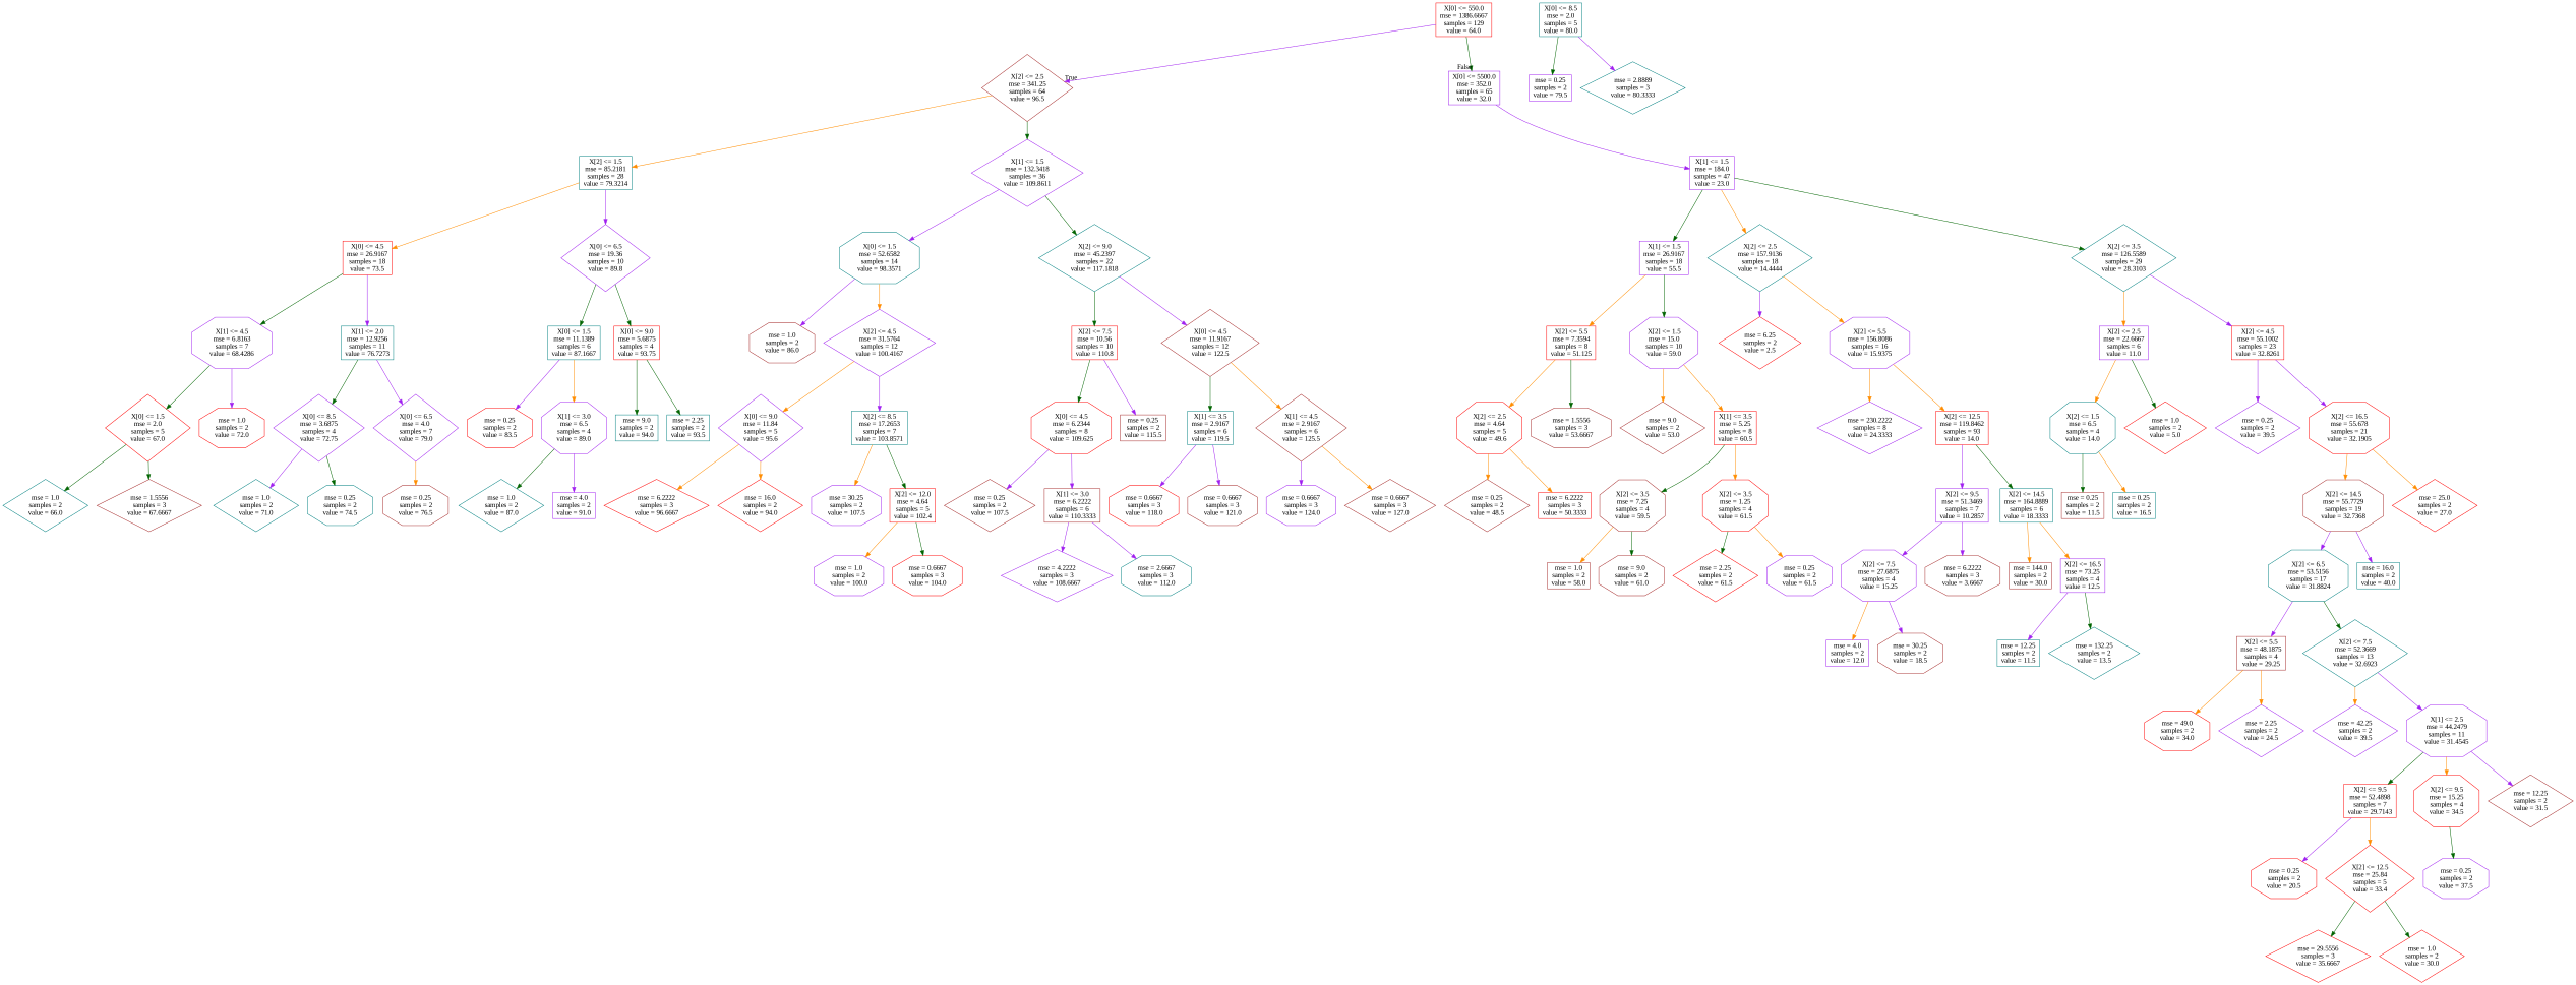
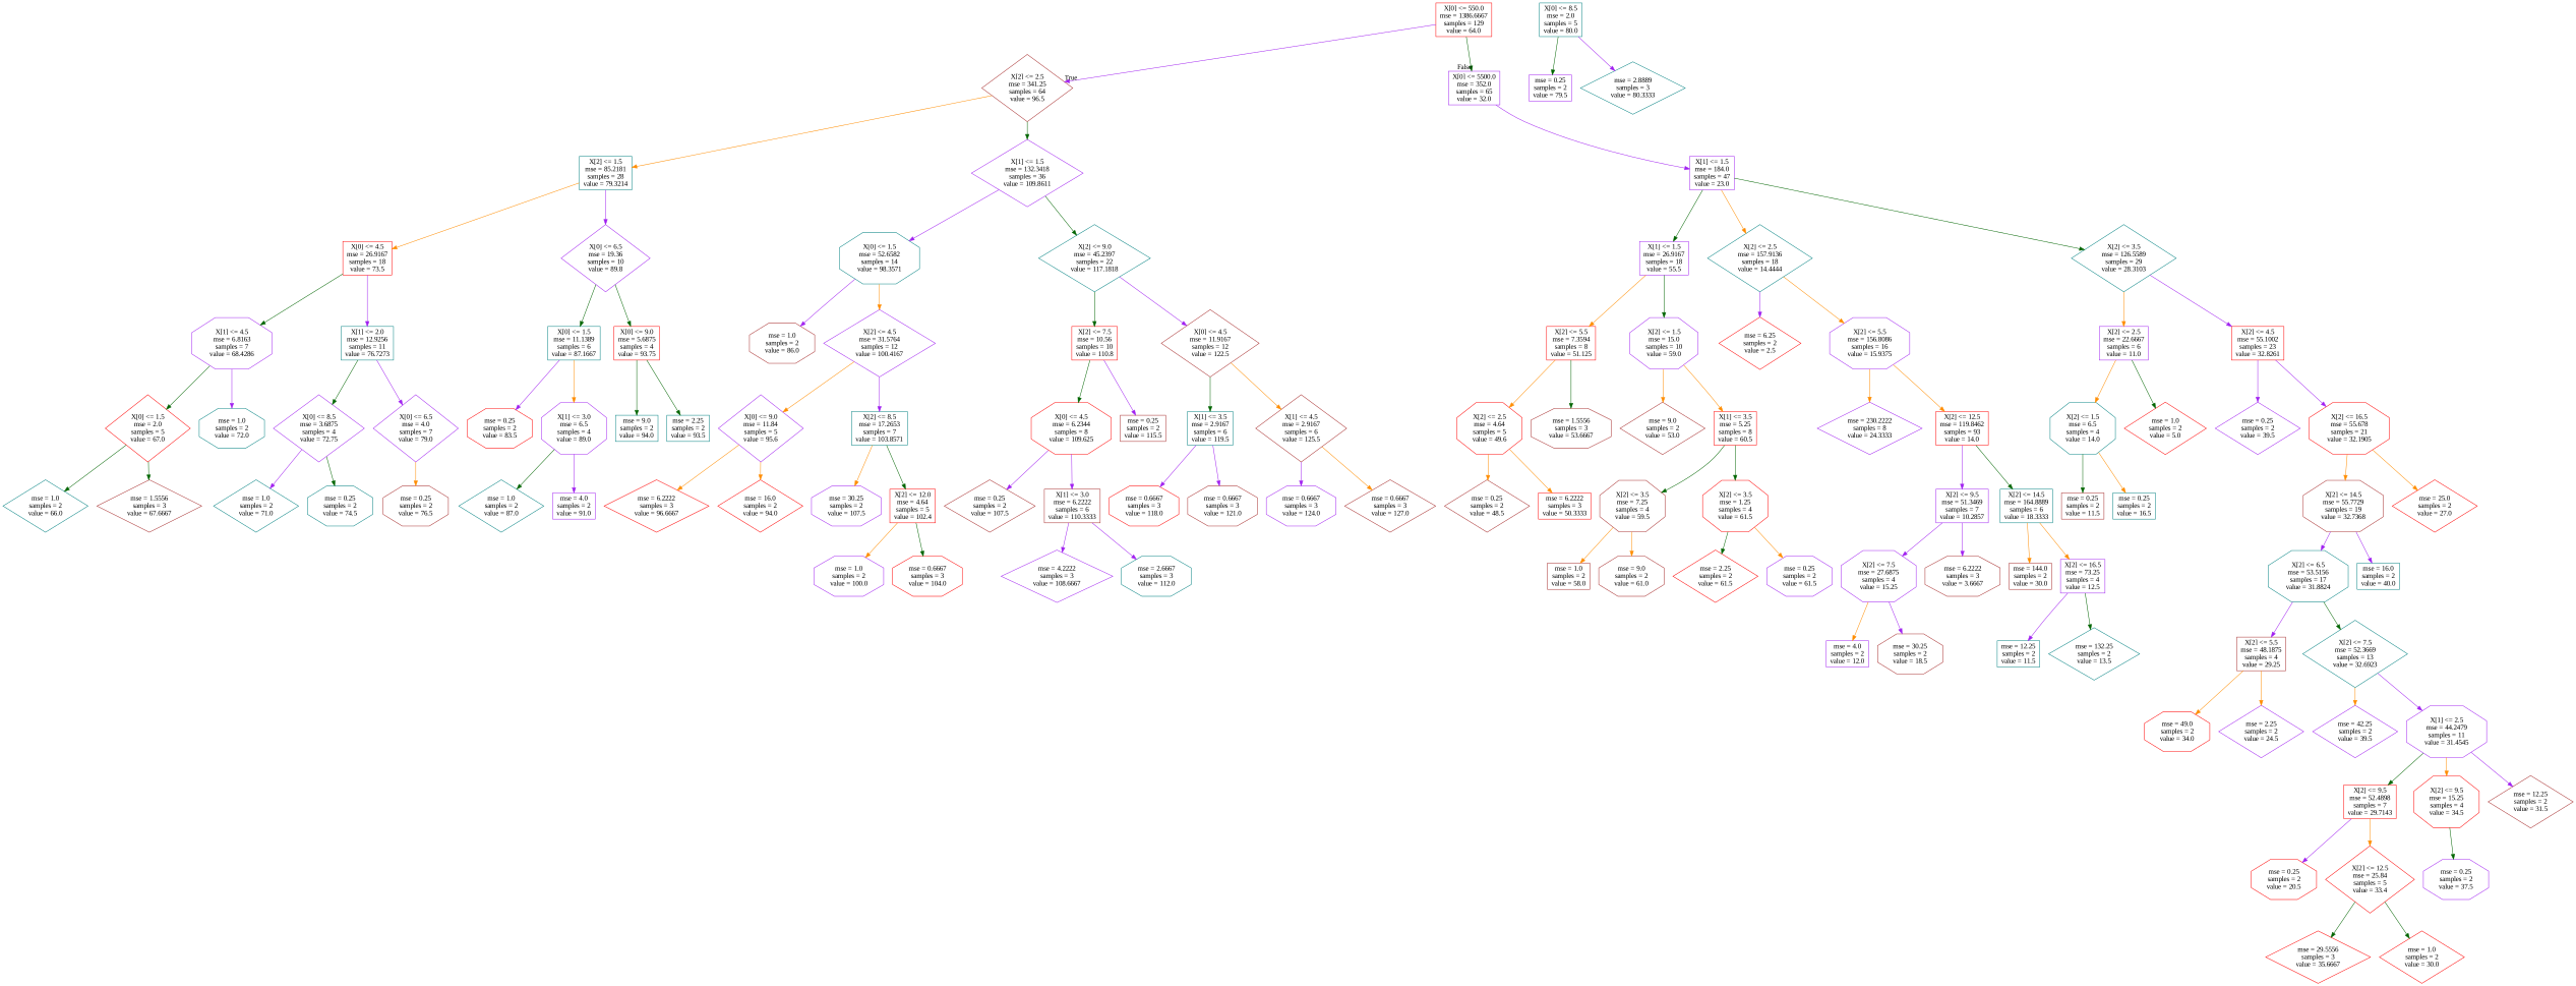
  digraph {
    fontname="Liberation Serif"
    node [color=red fontname="Liberation Serif" shape=diamond]
    edge [color=darkorange fontname="Liberation Serif"]
    n1 [label="X[0] <= 550.0\nmse = 1386.6667\nsamples = 129\nvalue = 64.0" shape=box]
    n2 [color=brown label="X[2] <= 2.5\nmse = 341.25\nsamples = 64\nvalue = 96.5"]
    n3 [color=purple label="X[0] <= 5500.0\nmse = 352.0\nsamples = 65\nvalue = 32.0" shape=box]
    n4 [color=teal label="X[2] <= 1.5\nmse = 85.2181\nsamples = 28\nvalue = 79.3214" shape=box]
    n5 [color=purple label="X[1] <= 1.5\nmse = 132.3418\nsamples = 36\nvalue = 109.8611"]
    n6 [color=purple label="X[1] <= 1.5\nmse = 184.0\nsamples = 47\nvalue = 23.0" shape=box]
    n7 [label="X[0] <= 4.5\nmse = 26.9167\nsamples = 18\nvalue = 73.5" shape=box]
    n8 [color=purple label="X[0] <= 6.5\nmse = 19.36\nsamples = 10\nvalue = 89.8"]
    n9 [color=teal label="X[0] <= 1.5\nmse = 52.6582\nsamples = 14\nvalue = 98.3571" shape=octagon]
    n10 [color=teal label="X[2] <= 9.0\nmse = 45.2397\nsamples = 22\nvalue = 117.1818"]
    n11 [color=purple label="X[1] <= 4.5\nmse = 6.8163\nsamples = 7\nvalue = 68.4286" shape=octagon]
    n12 [color=teal label="X[1] <= 2.0\nmse = 12.9256\nsamples = 11\nvalue = 76.7273" shape=box]
    n13 [color=teal label="X[0] <= 1.5\nmse = 11.1389\nsamples = 6\nvalue = 87.1667" shape=box]
    n14 [label="X[0] <= 9.0\nmse = 5.6875\nsamples = 4\nvalue = 93.75" shape=box]
    n15 [label="X[0] <= 1.5\nmse = 2.0\nsamples = 5\nvalue = 67.0"]
-   n16 [label="mse = 1.0\nsamples = 2\nvalue = 72.0" shape=octagon]
+   n16 [color=teal label="mse = 1.0\nsamples = 2\nvalue = 72.0" shape=octagon]
    n17 [color=purple label="X[0] <= 8.5\nmse = 3.6875\nsamples = 4\nvalue = 72.75"]
    n18 [color=purple label="X[0] <= 6.5\nmse = 4.0\nsamples = 7\nvalue = 79.0"]
    n19 [color=teal label="mse = 1.0\nsamples = 2\nvalue = 66.0"]
    n20 [color=brown label="mse = 1.5556\nsamples = 3\nvalue = 67.6667"]
    n21 [color=teal label="mse = 1.0\nsamples = 2\nvalue = 71.0"]
    n22 [color=teal label="mse = 0.25\nsamples = 2\nvalue = 74.5" shape=octagon]
    n23 [color=brown label="mse = 0.25\nsamples = 2\nvalue = 76.5" shape=octagon]
    n24 [color=teal label="X[0] <= 8.5\nmse = 2.0\nsamples = 5\nvalue = 80.0" shape=box]
    n25 [color=purple label="mse = 0.25\nsamples = 2\nvalue = 79.5" shape=box]
    n26 [color=teal label="mse = 2.8889\nsamples = 3\nvalue = 80.3333"]
    n27 [label="mse = 0.25\nsamples = 2\nvalue = 83.5" shape=octagon]
    n28 [color=purple label="X[1] <= 3.0\nmse = 6.5\nsamples = 4\nvalue = 89.0" shape=octagon]
    n29 [color=teal label="mse = 9.0\nsamples = 2\nvalue = 94.0" shape=box]
    n30 [color=teal label="mse = 2.25\nsamples = 2\nvalue = 93.5" shape=box]
    n31 [color=teal label="mse = 1.0\nsamples = 2\nvalue = 87.0"]
    n32 [color=purple label="mse = 4.0\nsamples = 2\nvalue = 91.0" shape=box]
    n33 [color=brown label="mse = 1.0\nsamples = 2\nvalue = 86.0" shape=octagon]
    n34 [color=purple label="X[2] <= 4.5\nmse = 31.5764\nsamples = 12\nvalue = 100.4167"]
    n35 [label="X[2] <= 7.5\nmse = 10.56\nsamples = 10\nvalue = 110.8" shape=box]
    n36 [color=brown label="X[0] <= 4.5\nmse = 11.9167\nsamples = 12\nvalue = 122.5"]
    n37 [color=purple label="X[0] <= 9.0\nmse = 11.84\nsamples = 5\nvalue = 95.6"]
    n38 [color=teal label="X[2] <= 8.5\nmse = 17.2653\nsamples = 7\nvalue = 103.8571" shape=box]
    n39 [label="mse = 6.2222\nsamples = 3\nvalue = 96.6667"]
    n40 [label="mse = 16.0\nsamples = 2\nvalue = 94.0"]
    n41 [color=purple label="mse = 30.25\nsamples = 2\nvalue = 107.5" shape=octagon]
    n42 [label="X[2] <= 12.0\nmse = 4.64\nsamples = 5\nvalue = 102.4" shape=box]
    n43 [color=purple label="mse = 1.0\nsamples = 2\nvalue = 100.0" shape=octagon]
    n44 [label="mse = 0.6667\nsamples = 3\nvalue = 104.0" shape=octagon]
    n45 [label="X[0] <= 4.5\nmse = 6.2344\nsamples = 8\nvalue = 109.625" shape=octagon]
    n46 [color=brown label="mse = 0.25\nsamples = 2\nvalue = 115.5" shape=box]
    n47 [color=teal label="X[1] <= 3.5\nmse = 2.9167\nsamples = 6\nvalue = 119.5" shape=box]
    n48 [color=brown label="X[1] <= 4.5\nmse = 2.9167\nsamples = 6\nvalue = 125.5"]
    n49 [color=brown label="mse = 0.25\nsamples = 2\nvalue = 107.5"]
    n50 [color=brown label="X[1] <= 3.0\nmse = 6.2222\nsamples = 6\nvalue = 110.3333" shape=box]
    n51 [color=purple label="mse = 4.2222\nsamples = 3\nvalue = 108.6667"]
    n52 [color=teal label="mse = 2.6667\nsamples = 3\nvalue = 112.0" shape=octagon]
    n53 [label="mse = 0.6667\nsamples = 3\nvalue = 118.0" shape=octagon]
    n54 [color=brown label="mse = 0.6667\nsamples = 3\nvalue = 121.0" shape=octagon]
    n55 [color=purple label="mse = 0.6667\nsamples = 3\nvalue = 124.0" shape=octagon]
    n56 [color=brown label="mse = 0.6667\nsamples = 3\nvalue = 127.0"]
    n57 [color=purple label="X[1] <= 1.5\nmse = 26.9167\nsamples = 18\nvalue = 55.5" shape=box]
    n58 [label="X[2] <= 5.5\nmse = 7.3594\nsamples = 8\nvalue = 51.125" shape=box]
    n59 [color=purple label="X[2] <= 1.5\nmse = 15.0\nsamples = 10\nvalue = 59.0" shape=octagon]
    n60 [color=teal label="X[2] <= 2.5\nmse = 157.9136\nsamples = 18\nvalue = 14.4444"]
    n61 [color=teal label="X[2] <= 3.5\nmse = 126.5589\nsamples = 29\nvalue = 28.3103"]
    n62 [label="X[2] <= 2.5\nmse = 4.64\nsamples = 5\nvalue = 49.6" shape=octagon]
    n63 [color=brown label="mse = 1.5556\nsamples = 3\nvalue = 53.6667" shape=octagon]
    n64 [color=brown label="mse = 9.0\nsamples = 2\nvalue = 53.0"]
    n65 [label="X[1] <= 3.5\nmse = 5.25\nsamples = 8\nvalue = 60.5" shape=box]
    n66 [color=brown label="mse = 0.25\nsamples = 2\nvalue = 48.5"]
    n67 [label="mse = 6.2222\nsamples = 3\nvalue = 50.3333" shape=box]
    n68 [color=brown label="X[2] <= 3.5\nmse = 7.25\nsamples = 4\nvalue = 59.5" shape=octagon]
    n69 [label="X[2] <= 3.5\nmse = 1.25\nsamples = 4\nvalue = 61.5" shape=octagon]
    n70 [color=brown label="mse = 1.0\nsamples = 2\nvalue = 58.0" shape=box]
    n71 [color=brown label="mse = 9.0\nsamples = 2\nvalue = 61.0" shape=octagon]
    n72 [label="mse = 2.25\nsamples = 2\nvalue = 61.5"]
    n73 [color=purple label="mse = 0.25\nsamples = 2\nvalue = 61.5" shape=octagon]
    n74 [label="mse = 6.25\nsamples = 2\nvalue = 2.5"]
    n75 [color=purple label="X[2] <= 5.5\nmse = 156.8086\nsamples = 16\nvalue = 15.9375" shape=octagon]
    n76 [color=purple label="X[2] <= 2.5\nmse = 22.6667\nsamples = 6\nvalue = 11.0" shape=box]
    n77 [label="X[2] <= 4.5\nmse = 55.1002\nsamples = 23\nvalue = 32.8261" shape=box]
    n78 [color=purple label="mse = 230.2222\nsamples = 8\nvalue = 24.3333"]
    n79 [label="X[2] <= 12.5\nmse = 119.8462\nsamples = 93\nvalue = 14.0" shape=box]
    n80 [color=purple label="X[2] <= 9.5\nmse = 51.3469\nsamples = 7\nvalue = 10.2857" shape=box]
    n81 [color=teal label="X[2] <= 14.5\nmse = 164.8889\nsamples = 6\nvalue = 18.3333" shape=box]
    n82 [color=purple label="X[2] <= 7.5\nmse = 27.6875\nsamples = 4\nvalue = 15.25" shape=octagon]
    n83 [color=brown label="mse = 6.2222\nsamples = 3\nvalue = 3.6667" shape=octagon]
    n84 [color=brown label="mse = 144.0\nsamples = 2\nvalue = 30.0" shape=box]
    n85 [color=purple label="X[2] <= 16.5\nmse = 73.25\nsamples = 4\nvalue = 12.5" shape=box]
    n86 [color=purple label="mse = 4.0\nsamples = 2\nvalue = 12.0" shape=box]
    n87 [color=brown label="mse = 30.25\nsamples = 2\nvalue = 18.5" shape=octagon]
    n88 [color=teal label="mse = 12.25\nsamples = 2\nvalue = 11.5" shape=box]
    n89 [color=teal label="mse = 132.25\nsamples = 2\nvalue = 13.5"]
    n90 [color=teal label="X[2] <= 1.5\nmse = 6.5\nsamples = 4\nvalue = 14.0" shape=octagon]
    n91 [label="mse = 1.0\nsamples = 2\nvalue = 5.0"]
    n92 [color=purple label="mse = 0.25\nsamples = 2\nvalue = 39.5"]
    n93 [label="X[2] <= 16.5\nmse = 55.678\nsamples = 21\nvalue = 32.1905" shape=octagon]
    n94 [color=brown label="mse = 0.25\nsamples = 2\nvalue = 11.5" shape=box]
    n95 [color=teal label="mse = 0.25\nsamples = 2\nvalue = 16.5" shape=box]
    n96 [color=brown label="X[2] <= 14.5\nmse = 55.7729\nsamples = 19\nvalue = 32.7368" shape=octagon]
    n97 [label="mse = 25.0\nsamples = 2\nvalue = 27.0"]
    n98 [color=teal label="X[2] <= 6.5\nmse = 53.5156\nsamples = 17\nvalue = 31.8824" shape=octagon]
    n99 [color=teal label="mse = 16.0\nsamples = 2\nvalue = 40.0" shape=box]
    n100 [color=brown label="X[2] <= 5.5\nmse = 48.1875\nsamples = 4\nvalue = 29.25" shape=box]
    n101 [color=teal label="X[2] <= 7.5\nmse = 52.3669\nsamples = 13\nvalue = 32.6923"]
    n102 [label="mse = 49.0\nsamples = 2\nvalue = 34.0" shape=octagon]
    n103 [color=purple label="mse = 2.25\nsamples = 2\nvalue = 24.5"]
    n104 [color=purple label="mse = 42.25\nsamples = 2\nvalue = 39.5"]
    n105 [color=purple label="X[1] <= 2.5\nmse = 44.2479\nsamples = 11\nvalue = 31.4545" shape=octagon]
    n106 [label="X[2] <= 9.5\nmse = 52.4898\nsamples = 7\nvalue = 29.7143" shape=box]
    n107 [label="X[2] <= 9.5\nmse = 15.25\nsamples = 4\nvalue = 34.5" shape=octagon]
    n108 [color=brown label="mse = 12.25\nsamples = 2\nvalue = 31.5"]
    n109 [label="mse = 0.25\nsamples = 2\nvalue = 20.5" shape=octagon]
    n110 [label="X[2] <= 12.5\nmse = 25.84\nsamples = 5\nvalue = 33.4"]
    n111 [color=purple label="mse = 0.25\nsamples = 2\nvalue = 37.5" shape=octagon]
    n112 [label="mse = 29.5556\nsamples = 3\nvalue = 35.6667"]
    n113 [label="mse = 1.0\nsamples = 2\nvalue = 30.0"]
    n1 -> n2 [color=purple headlabel=True labelangle=45 labeldistance=2.5]
    n1 -> n3 [color=darkgreen headlabel=False labelangle=-45 labeldistance=2.5]
    n2 -> n4
    n2 -> n5 [color=darkgreen]
    n3 -> n6 [color=purple]
    n4 -> n7
    n4 -> n8 [color=purple]
    n5 -> n9 [color=purple]
    n5 -> n10 [color=darkgreen]
    n6 -> n57 [color=darkgreen]
    n6 -> n60
    n6 -> n61 [color=darkgreen]
    n7 -> n11 [color=darkgreen]
    n7 -> n12 [color=purple]
    n8 -> n13 [color=darkgreen]
    n8 -> n14 [color=darkgreen]
    n9 -> n33 [color=purple]
    n9 -> n34
    n10 -> n35 [color=darkgreen]
    n10 -> n36 [color=purple]
    n11 -> n15 [color=darkgreen]
    n11 -> n16 [color=purple]
    n12 -> n17 [color=darkgreen]
    n12 -> n18 [color=purple]
    n13 -> n27 [color=purple]
    n13 -> n28
    n14 -> n29 [color=darkgreen]
    n14 -> n30 [color=darkgreen]
    n15 -> n19 [color=darkgreen]
    n15 -> n20 [color=darkgreen]
    n17 -> n21 [color=purple]
    n17 -> n22 [color=darkgreen]
    n18 -> n23
    n24 -> n25 [color=darkgreen]
    n24 -> n26 [color=purple]
    n28 -> n31 [color=darkgreen]
    n28 -> n32 [color=purple]
    n34 -> n37
    n34 -> n38 [color=purple]
    n35 -> n45 [color=darkgreen]
    n35 -> n46 [color=purple]
    n36 -> n47 [color=darkgreen]
    n36 -> n48
    n37 -> n39
    n37 -> n40
    n38 -> n41
    n38 -> n42 [color=darkgreen]
    n42 -> n43
    n42 -> n44 [color=darkgreen]
    n45 -> n49 [color=purple]
    n45 -> n50 [color=purple]
    n47 -> n53 [color=purple]
    n47 -> n54 [color=purple]
    n48 -> n55 [color=purple]
    n48 -> n56
    n50 -> n51 [color=purple]
    n50 -> n52 [color=purple]
    n57 -> n58
    n57 -> n59 [color=darkgreen]
    n58 -> n62
    n58 -> n63 [color=darkgreen]
    n59 -> n64
    n59 -> n65
    n60 -> n74 [color=purple]
    n60 -> n75
    n61 -> n76
    n61 -> n77 [color=purple]
    n62 -> n66
    n62 -> n67
    n65 -> n68 [color=darkgreen]
-   n65 -> n69
+   n65 -> n69 [color=darkgreen]
    n68 -> n70
-   n68 -> n71 [color=darkgreen]
+   n68 -> n71
    n69 -> n72 [color=darkgreen]
    n69 -> n73
    n75 -> n78
    n75 -> n79
    n76 -> n90
    n76 -> n91 [color=darkgreen]
    n77 -> n92 [color=purple]
    n77 -> n93 [color=purple]
    n79 -> n80 [color=purple]
    n79 -> n81 [color=darkgreen]
    n80 -> n82 [color=purple]
    n80 -> n83 [color=purple]
    n81 -> n84
    n81 -> n85
    n82 -> n86
    n82 -> n87 [color=purple]
    n85 -> n88 [color=purple]
    n85 -> n89 [color=darkgreen]
    n90 -> n94 [color=darkgreen]
    n90 -> n95
    n93 -> n96
    n93 -> n97
    n96 -> n98 [color=purple]
    n96 -> n99 [color=purple]
    n98 -> n100 [color=purple]
    n98 -> n101 [color=darkgreen]
    n100 -> n102
    n100 -> n103
    n101 -> n104
    n101 -> n105 [color=purple]
    n105 -> n106 [color=darkgreen]
    n105 -> n107
    n105 -> n108 [color=purple]
    n106 -> n109 [color=purple]
    n106 -> n110
    n107 -> n111 [color=darkgreen]
    n110 -> n112 [color=darkgreen]
    n110 -> n113 [color=darkgreen]
  }
